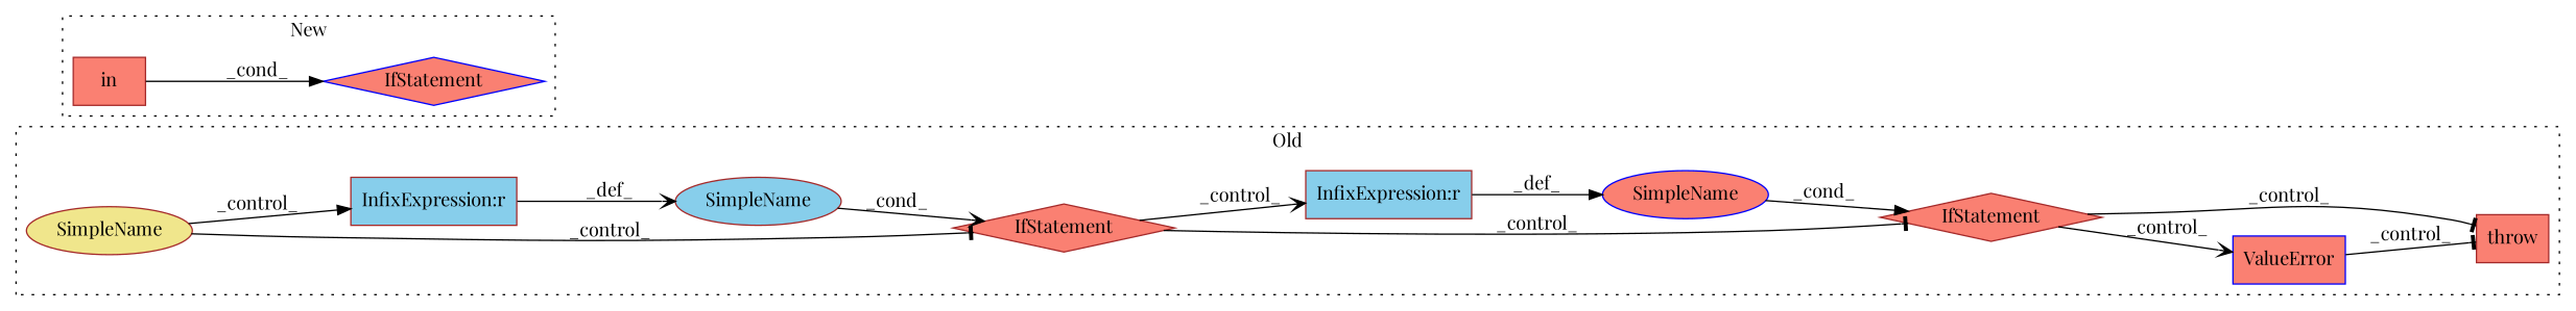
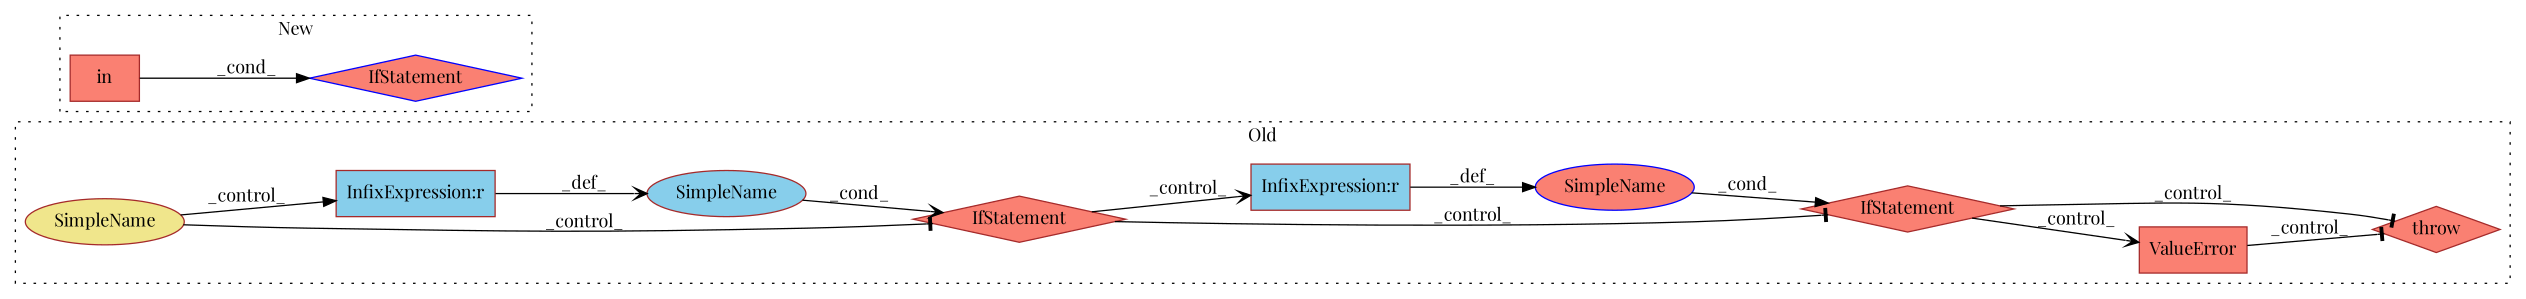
  digraph {
    fontname="Playfair Display"
    rankdir=LR
    node [a=42 color=brown fillcolor=salmon fontname="Playfair Display" shape=box style=filled]
    edge [arrowhead=tee fontname="Playfair Display"]
-   n1 [a=32 color=blue l="11,1" label=ValueError s="825,857"]
-   n2 [a=53 l=6 label=throw s=819]
+   n1 [a=32 l="11,1" label=ValueError s="825,857"]
+   n2 [a=53 l=6 label=throw s=819 shape=diamond]
    n3 [color=blue label=SimpleName shape=ellipse]
    n4 [a=25 l="4,2" label=IfStatement s="723,741" shape=diamond]
    n5 [fillcolor=skyblue label=SimpleName shape=ellipse]
    n6 [a=25 l="4,2" label=IfStatement s="357,374" shape=diamond]
    n7 [a=27 fillcolor=skyblue l=4 label="InfixExpression:r" s=365]
    n8 [a=27 fillcolor=skyblue l=4 label="InfixExpression:r" s=731]
    n9 [fillcolor=khaki label=SimpleName shape=ellipse]
    n10 [a=105 l=13 label=in s=393]
    n11 [a=25 color=blue l="10,2" label=IfStatement s="383,406" shape=diamond]
    subgraph cluster_1 {
      label=Old
      style=dotted
      n1
      n2
      n3
      n4
      n5
      n6
      n7
      n8
      n9
    }
    subgraph cluster_2 {
      label=New
      style=dotted
      n10
      n11
    }
    n1 -> n2 [label=_control_]
    n3 -> n4 [arrowhead=normal label=_cond_]
    n4 -> n1 [arrowhead=vee label=_control_]
    n4 -> n2 [label=_control_]
    n5 -> n6 [arrowhead=vee label=_cond_]
    n6 -> n4 [label=_control_]
    n6 -> n8 [arrowhead=vee label=_control_]
    n7 -> n5 [arrowhead=vee label=_def_]
    n8 -> n3 [arrowhead=normal label=_def_]
    n9 -> n6 [label=_control_]
    n9 -> n7 [arrowhead=normal label=_control_]
    n10 -> n11 [arrowhead=normal label=_cond_]
  }
